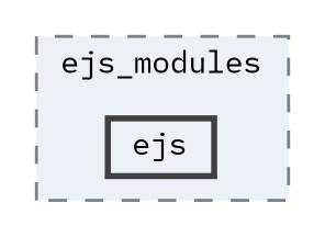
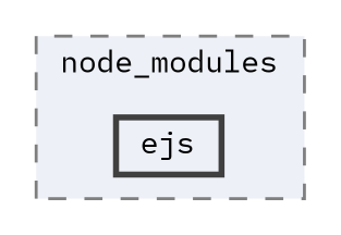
  digraph {
    compound=true
    fontname="IBM Plex Mono"
    n1 [color=grey25 fillcolor="#edf0f7" fontname="IBM Plex Mono" fontsize=10 height=0.2 label=ejs shape=box style="filled,bold" width=0.4]
    subgraph cluster_1 {
      bgcolor="#edf0f7"
      fontsize=10
-     label=ejs_modules
+     label=node_modules
      pencolor=grey50
      style="filled,dashed"
      n1
    }
  }
